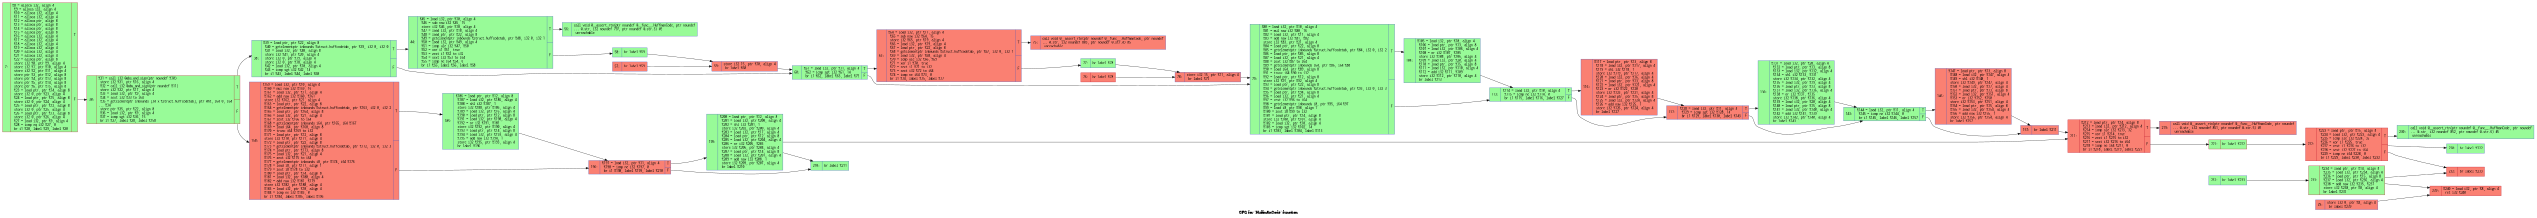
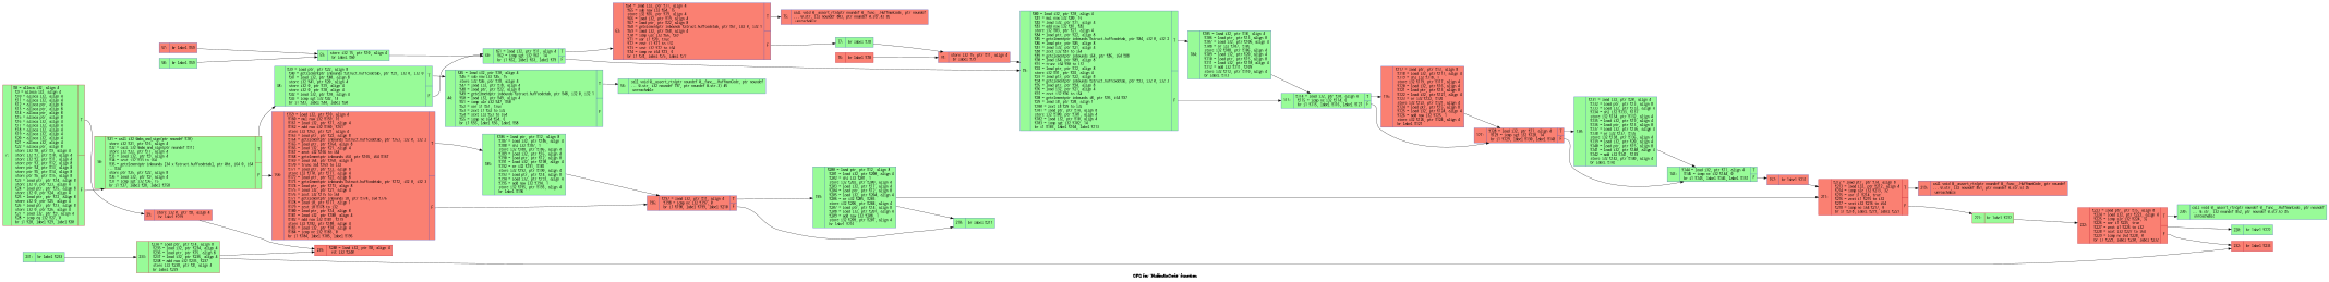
  digraph {
    label="CFG for 'HuffmanCode' function"
    rankdir=LR
    node [color="#3d50c3ff" fillcolor=palegreen fontname=Courier shape=record style=filled]
    n1 [color="#b70d28ff" label="{7:\l|  %8 = alloca i32, align 4\l  %9 = alloca i32, align 4\l  %10 = alloca i32, align 4\l  %11 = alloca i32, align 4\l  %12 = alloca ptr, align 8\l  %13 = alloca ptr, align 8\l  %14 = alloca ptr, align 8\l  %15 = alloca ptr, align 8\l  %16 = alloca i32, align 4\l  %17 = alloca i32, align 4\l  %18 = alloca i32, align 4\l  %19 = alloca i32, align 4\l  %20 = alloca i32, align 4\l  %21 = alloca i32, align 4\l  %22 = alloca ptr, align 8\l  store i32 %0, ptr %9, align 4\l  store i32 %1, ptr %10, align 4\l  store i32 %2, ptr %11, align 4\l  store ptr %3, ptr %12, align 8\l  store ptr %4, ptr %13, align 8\l  store ptr %5, ptr %14, align 8\l  store ptr %6, ptr %15, align 8\l  %23 = load ptr, ptr %14, align 8\l  store i32 0, ptr %23, align 4\l  %24 = load ptr, ptr %15, align 8\l  store i32 0, ptr %24, align 4\l  %25 = load ptr, ptr %12, align 8\l  store i32 0, ptr %25, align 4\l  %26 = load ptr, ptr %13, align 8\l  store i32 0, ptr %26, align 4\l  %27 = load i32, ptr %9, align 4\l  %28 = icmp eq i32 %27, 0\l  br i1 %28, label %29, label %30\l|{<s0>T|<s1>F}}"]
    n2 [fillcolor=salmon label="{29:\l|  store i32 0, ptr %8, align 4\l  br label %239\l}"]
    n3 [color="#b70d28ff" label="{30:\l|  %31 = call i32 @abs_and_sign(ptr noundef %10)\l  store i32 %31, ptr %16, align 4\l  %32 = call i32 @abs_and_sign(ptr noundef %11)\l  store i32 %32, ptr %17, align 4\l  %33 = load i32, ptr %9, align 4\l  %34 = sext i32 %33 to i64\l  %35 = getelementptr inbounds [34 x %struct.huffcodetab], ptr @ht, i64 0, i64\l... %34\l  store ptr %35, ptr %22, align 8\l  %36 = load i32, ptr %9, align 4\l  %37 = icmp sgt i32 %36, 15\l  br i1 %37, label %38, label %158\l|{<s0>T|<s1>F}}"]
    n4 [color="#b70d28ff" fillcolor=salmon label="{239:\l|  %240 = load i32, ptr %8, align 4\l  ret i32 %240\l}"]
    n5 [label="{38:\l|  %39 = load ptr, ptr %22, align 8\l  %40 = getelementptr inbounds %struct.huffcodetab, ptr %39, i32 0, i32 0\l  %41 = load i32, ptr %40, align 8\l  store i32 %41, ptr %20, align 4\l  store i32 0, ptr %19, align 4\l  store i32 0, ptr %18, align 4\l  %42 = load i32, ptr %10, align 4\l  %43 = icmp sgt i32 %42, 14\l  br i1 %43, label %44, label %60\l|{<s0>T|<s1>F}}"]
    n6 [fillcolor=salmon label="{158:\l|  %159 = load i32, ptr %10, align 4\l  %160 = mul nsw i32 %159, 16\l  %161 = load i32, ptr %11, align 4\l  %162 = add nsw i32 %160, %161\l  store i32 %162, ptr %21, align 4\l  %163 = load ptr, ptr %22, align 8\l  %164 = getelementptr inbounds %struct.huffcodetab, ptr %163, i32 0, i32 2\l  %165 = load ptr, ptr %164, align 8\l  %166 = load i32, ptr %21, align 4\l  %167 = zext i32 %166 to i64\l  %168 = getelementptr inbounds i64, ptr %165, i64 %167\l  %169 = load i64, ptr %168, align 8\l  %170 = trunc i64 %169 to i32\l  %171 = load ptr, ptr %12, align 8\l  store i32 %170, ptr %171, align 4\l  %172 = load ptr, ptr %22, align 8\l  %173 = getelementptr inbounds %struct.huffcodetab, ptr %172, i32 0, i32 3\l  %174 = load ptr, ptr %173, align 8\l  %175 = load i32, ptr %21, align 4\l  %176 = zext i32 %175 to i64\l  %177 = getelementptr inbounds i8, ptr %174, i64 %176\l  %178 = load i8, ptr %177, align 1\l  %179 = zext i8 %178 to i32\l  %180 = load ptr, ptr %14, align 8\l  %181 = load i32, ptr %180, align 4\l  %182 = add nsw i32 %181, %179\l  store i32 %182, ptr %180, align 4\l  %183 = load i32, ptr %10, align 4\l  %184 = icmp ne i32 %183, 0\l  br i1 %184, label %185, label %196\l|{<s0>T|<s1>F}}"]
    n7 [label="{44:\l|  %45 = load i32, ptr %10, align 4\l  %46 = sub nsw i32 %45, 15\l  store i32 %46, ptr %18, align 4\l  %47 = load i32, ptr %18, align 4\l  %48 = load ptr, ptr %22, align 8\l  %49 = getelementptr inbounds %struct.huffcodetab, ptr %48, i32 0, i32 1\l  %50 = load i32, ptr %49, align 4\l  %51 = icmp ule i32 %47, %50\l  %52 = xor i1 %51, true\l  %53 = zext i1 %52 to i32\l  %54 = sext i32 %53 to i64\l  %55 = icmp ne i64 %54, 0\l  br i1 %55, label %56, label %58\l|{<s0>T|<s1>F}}"]
    n8 [label="{60:\l|  %61 = load i32, ptr %11, align 4\l  %62 = icmp sgt i32 %61, 14\l  br i1 %62, label %63, label %79\l|{<s0>T|<s1>F}}"]
    n9 [label="{185:\l|  %186 = load ptr, ptr %12, align 8\l  %187 = load i32, ptr %186, align 4\l  %188 = shl i32 %187, 1\l  store i32 %188, ptr %186, align 4\l  %189 = load i32, ptr %16, align 4\l  %190 = load ptr, ptr %12, align 8\l  %191 = load i32, ptr %190, align 4\l  %192 = or i32 %191, %189\l  store i32 %192, ptr %190, align 4\l  %193 = load ptr, ptr %14, align 8\l  %194 = load i32, ptr %193, align 4\l  %195 = add nsw i32 %194, 1\l  store i32 %195, ptr %193, align 4\l  br label %196\l}"]
    n10 [fillcolor=salmon label="{196:\l|  %197 = load i32, ptr %11, align 4\l  %198 = icmp ne i32 %197, 0\l  br i1 %198, label %199, label %210\l|{<s0>T|<s1>F}}"]
    n11 [label="{56:\l|  call void @__assert_rtn(ptr noundef @__func__.HuffmanCode, ptr noundef\l... @.str, i32 noundef 797, ptr noundef @.str.3) #5\l  unreachable\l}"]
    n12 [label="{58:\l|  br label %59\l}"]
    n13 [fillcolor=salmon label="{63:\l|  %64 = load i32, ptr %11, align 4\l  %65 = sub nsw i32 %64, 15\l  store i32 %65, ptr %19, align 4\l  %66 = load i32, ptr %19, align 4\l  %67 = load ptr, ptr %22, align 8\l  %68 = getelementptr inbounds %struct.huffcodetab, ptr %67, i32 0, i32 1\l  %69 = load i32, ptr %68, align 4\l  %70 = icmp ule i32 %66, %69\l  %71 = xor i1 %70, true\l  %72 = zext i1 %71 to i32\l  %73 = sext i32 %72 to i64\l  %74 = icmp ne i64 %73, 0\l  br i1 %74, label %75, label %77\l|{<s0>T|<s1>F}}"]
    n14 [label="{79:\l|  %80 = load i32, ptr %10, align 4\l  %81 = mul nsw i32 %80, 16\l  %82 = load i32, ptr %11, align 4\l  %83 = add nsw i32 %81, %82\l  store i32 %83, ptr %21, align 4\l  %84 = load ptr, ptr %22, align 8\l  %85 = getelementptr inbounds %struct.huffcodetab, ptr %84, i32 0, i32 2\l  %86 = load ptr, ptr %85, align 8\l  %87 = load i32, ptr %21, align 4\l  %88 = zext i32 %87 to i64\l  %89 = getelementptr inbounds i64, ptr %86, i64 %88\l  %90 = load i64, ptr %89, align 8\l  %91 = trunc i64 %90 to i32\l  %92 = load ptr, ptr %12, align 8\l  store i32 %91, ptr %92, align 4\l  %93 = load ptr, ptr %22, align 8\l  %94 = getelementptr inbounds %struct.huffcodetab, ptr %93, i32 0, i32 3\l  %95 = load ptr, ptr %94, align 8\l  %96 = load i32, ptr %21, align 4\l  %97 = zext i32 %96 to i64\l  %98 = getelementptr inbounds i8, ptr %95, i64 %97\l  %99 = load i8, ptr %98, align 1\l  %100 = zext i8 %99 to i32\l  %101 = load ptr, ptr %14, align 8\l  store i32 %100, ptr %101, align 4\l  %102 = load i32, ptr %10, align 4\l  %103 = icmp sgt i32 %102, 14\l  br i1 %103, label %104, label %113\l|{<s0>T|<s1>F}}"]
    n15 [label="{199:\l|  %200 = load ptr, ptr %12, align 8\l  %201 = load i32, ptr %200, align 4\l  %202 = shl i32 %201, 1\l  store i32 %202, ptr %200, align 4\l  %203 = load i32, ptr %17, align 4\l  %204 = load ptr, ptr %12, align 8\l  %205 = load i32, ptr %204, align 4\l  %206 = or i32 %205, %203\l  store i32 %206, ptr %204, align 4\l  %207 = load ptr, ptr %14, align 8\l  %208 = load i32, ptr %207, align 4\l  %209 = add nsw i32 %208, 1\l  store i32 %209, ptr %207, align 4\l  br label %210\l}"]
    n16 [label="{210:\l|  br label %211\l}"]
-   n17 [fillcolor=salmon label="{59:\l|  store i32 15, ptr %10, align 4\l  br label %60\l}"]
+   n17 [label="{59:\l|  store i32 15, ptr %10, align 4\l  br label %60\l}"]
    n18 [fillcolor=salmon label="{75:\l|  call void @__assert_rtn(ptr noundef @__func__.HuffmanCode, ptr noundef\l... @.str, i32 noundef 803, ptr noundef @.str.4) #5\l  unreachable\l}"]
    n19 [label="{77:\l|  br label %78\l}"]
    n20 [label="{104:\l|  %105 = load i32, ptr %18, align 4\l  %106 = load ptr, ptr %13, align 8\l  %107 = load i32, ptr %106, align 4\l  %108 = or i32 %107, %105\l  store i32 %108, ptr %106, align 4\l  %109 = load i32, ptr %20, align 4\l  %110 = load ptr, ptr %15, align 8\l  %111 = load i32, ptr %110, align 4\l  %112 = add i32 %111, %109\l  store i32 %112, ptr %110, align 4\l  br label %113\l}"]
    n21 [label="{113:\l|  %114 = load i32, ptr %10, align 4\l  %115 = icmp ne i32 %114, 0\l  br i1 %115, label %116, label %127\l|{<s0>T|<s1>F}}"]
    n22 [fillcolor=salmon label="{57:\l|  br label %59\l}"]
    n23 [fillcolor=salmon label="{78:\l|  store i32 15, ptr %11, align 4\l  br label %79\l}"]
    n24 [fillcolor=salmon label="{116:\l|  %117 = load ptr, ptr %13, align 8\l  %118 = load i32, ptr %117, align 4\l  %119 = shl i32 %118, 1\l  store i32 %119, ptr %117, align 4\l  %120 = load i32, ptr %16, align 4\l  %121 = load ptr, ptr %13, align 8\l  %122 = load i32, ptr %121, align 4\l  %123 = or i32 %122, %120\l  store i32 %123, ptr %121, align 4\l  %124 = load ptr, ptr %15, align 8\l  %125 = load i32, ptr %124, align 4\l  %126 = add nsw i32 %125, 1\l  store i32 %126, ptr %124, align 4\l  br label %127\l}"]
    n25 [fillcolor=salmon label="{127:\l|  %128 = load i32, ptr %11, align 4\l  %129 = icmp sgt i32 %128, 14\l  br i1 %129, label %130, label %143\l|{<s0>T|<s1>F}}"]
    n26 [color="#b70d28ff" fillcolor=salmon label="{76:\l|  br label %78\l}"]
    n27 [label="{130:\l|  %131 = load i32, ptr %20, align 4\l  %132 = load ptr, ptr %13, align 8\l  %133 = load i32, ptr %132, align 4\l  %134 = shl i32 %133, %131\l  store i32 %134, ptr %132, align 4\l  %135 = load i32, ptr %19, align 4\l  %136 = load ptr, ptr %13, align 8\l  %137 = load i32, ptr %136, align 4\l  %138 = or i32 %137, %135\l  store i32 %138, ptr %136, align 4\l  %139 = load i32, ptr %20, align 4\l  %140 = load ptr, ptr %15, align 8\l  %141 = load i32, ptr %140, align 4\l  %142 = add i32 %141, %139\l  store i32 %142, ptr %140, align 4\l  br label %143\l}"]
    n28 [label="{143:\l|  %144 = load i32, ptr %11, align 4\l  %145 = icmp ne i32 %144, 0\l  br i1 %145, label %146, label %157\l|{<s0>T|<s1>F}}"]
-   n29 [fillcolor=salmon label="{146:\l|  %147 = load ptr, ptr %13, align 8\l  %148 = load i32, ptr %147, align 4\l  %149 = shl i32 %148, 1\l  store i32 %149, ptr %147, align 4\l  %150 = load i32, ptr %17, align 4\l  %151 = load ptr, ptr %13, align 8\l  %152 = load i32, ptr %151, align 4\l  %153 = or i32 %152, %150\l  store i32 %153, ptr %151, align 4\l  %154 = load ptr, ptr %15, align 8\l  %155 = load i32, ptr %154, align 4\l  %156 = add nsw i32 %155, 1\l  store i32 %156, ptr %154, align 4\l  br label %157\l}"]
    n30 [fillcolor=salmon label="{157:\l|  br label %211\l}"]
    n31 [color="#b70d28ff" fillcolor=salmon label="{211:\l|  %212 = load ptr, ptr %14, align 8\l  %213 = load i32, ptr %212, align 4\l  %214 = icmp sle i32 %213, 32\l  %215 = xor i1 %214, true\l  %216 = zext i1 %215 to i32\l  %217 = sext i32 %216 to i64\l  %218 = icmp ne i64 %217, 0\l  br i1 %218, label %219, label %221\l|{<s0>T|<s1>F}}"]
    n32 [fillcolor=salmon label="{219:\l|  call void @__assert_rtn(ptr noundef @__func__.HuffmanCode, ptr noundef\l... @.str, i32 noundef 851, ptr noundef @.str.5) #5\l  unreachable\l}"]
    n33 [color="#b70d28ff" label="{221:\l|  br label %222\l}"]
    n34 [color="#b70d28ff" fillcolor=salmon label="{222:\l|  %223 = load ptr, ptr %15, align 8\l  %224 = load i32, ptr %223, align 4\l  %225 = icmp sle i32 %224, 32\l  %226 = xor i1 %225, true\l  %227 = zext i1 %226 to i32\l  %228 = sext i32 %227 to i64\l  %229 = icmp ne i64 %228, 0\l  br i1 %229, label %230, label %232\l|{<s0>T|<s1>F}}"]
    n35 [label="{220:\l|  br label %222\l}"]
    n36 [label="{230:\l|  call void @__assert_rtn(ptr noundef @__func__.HuffmanCode, ptr noundef\l... @.str, i32 noundef 852, ptr noundef @.str.6) #5\l  unreachable\l}"]
    n37 [color="#b70d28ff" fillcolor=salmon label="{232:\l|  br label %233\l}"]
    n38 [color="#b70d28ff" label="{233:\l|  %234 = load ptr, ptr %14, align 8\l  %235 = load i32, ptr %234, align 4\l  %236 = load ptr, ptr %15, align 8\l  %237 = load i32, ptr %236, align 4\l  %238 = add nsw i32 %235, %237\l  store i32 %238, ptr %8, align 4\l  br label %239\l}"]
    n39 [label="{231:\l|  br label %233\l}"]
+   n1 -> n2 [tailport=s0]
    n1 -> n3 [tailport=s1]
    n2 -> n4
    n3 -> n5 [tailport=s0]
    n3 -> n6 [tailport=s1]
    n5 -> n7 [tailport=s0]
    n5 -> n8 [tailport=s1]
    n6 -> n9 [tailport=s0]
    n6 -> n10 [tailport=s1]
    n7 -> n11 [tailport=s0]
-   n7 -> n12 [tailport=s1]
    n8 -> n13 [tailport=s0]
    n8 -> n14 [tailport=s1]
    n9 -> n10
    n10 -> n15 [tailport=s0]
    n10 -> n16 [tailport=s1]
    n12 -> n17
    n13 -> n18 [tailport=s0]
    n13 -> n19 [tailport=s1]
    n14 -> n20 [tailport=s0]
    n14 -> n21 [tailport=s1]
    n15 -> n16
    n15 -> n31
    n17 -> n8
    n19 -> n23
    n20 -> n21
    n21 -> n24 [tailport=s0]
    n21 -> n25 [tailport=s1]
    n22 -> n17
    n23 -> n14
    n24 -> n25
    n25 -> n27 [tailport=s0]
    n25 -> n28 [tailport=s1]
    n26 -> n23
    n27 -> n28
-   n28 -> n29 [tailport=s0]
    n28 -> n30 [tailport=s1]
-   n29 -> n30
    n30 -> n31
    n31 -> n32 [tailport=s0]
    n31 -> n33 [tailport=s1]
    n33 -> n34
    n34 -> n35
    n34 -> n36 [tailport=s0]
    n34 -> n37 [tailport=s1]
    n38 -> n4
    n38 -> n37
    n39 -> n38
  }
